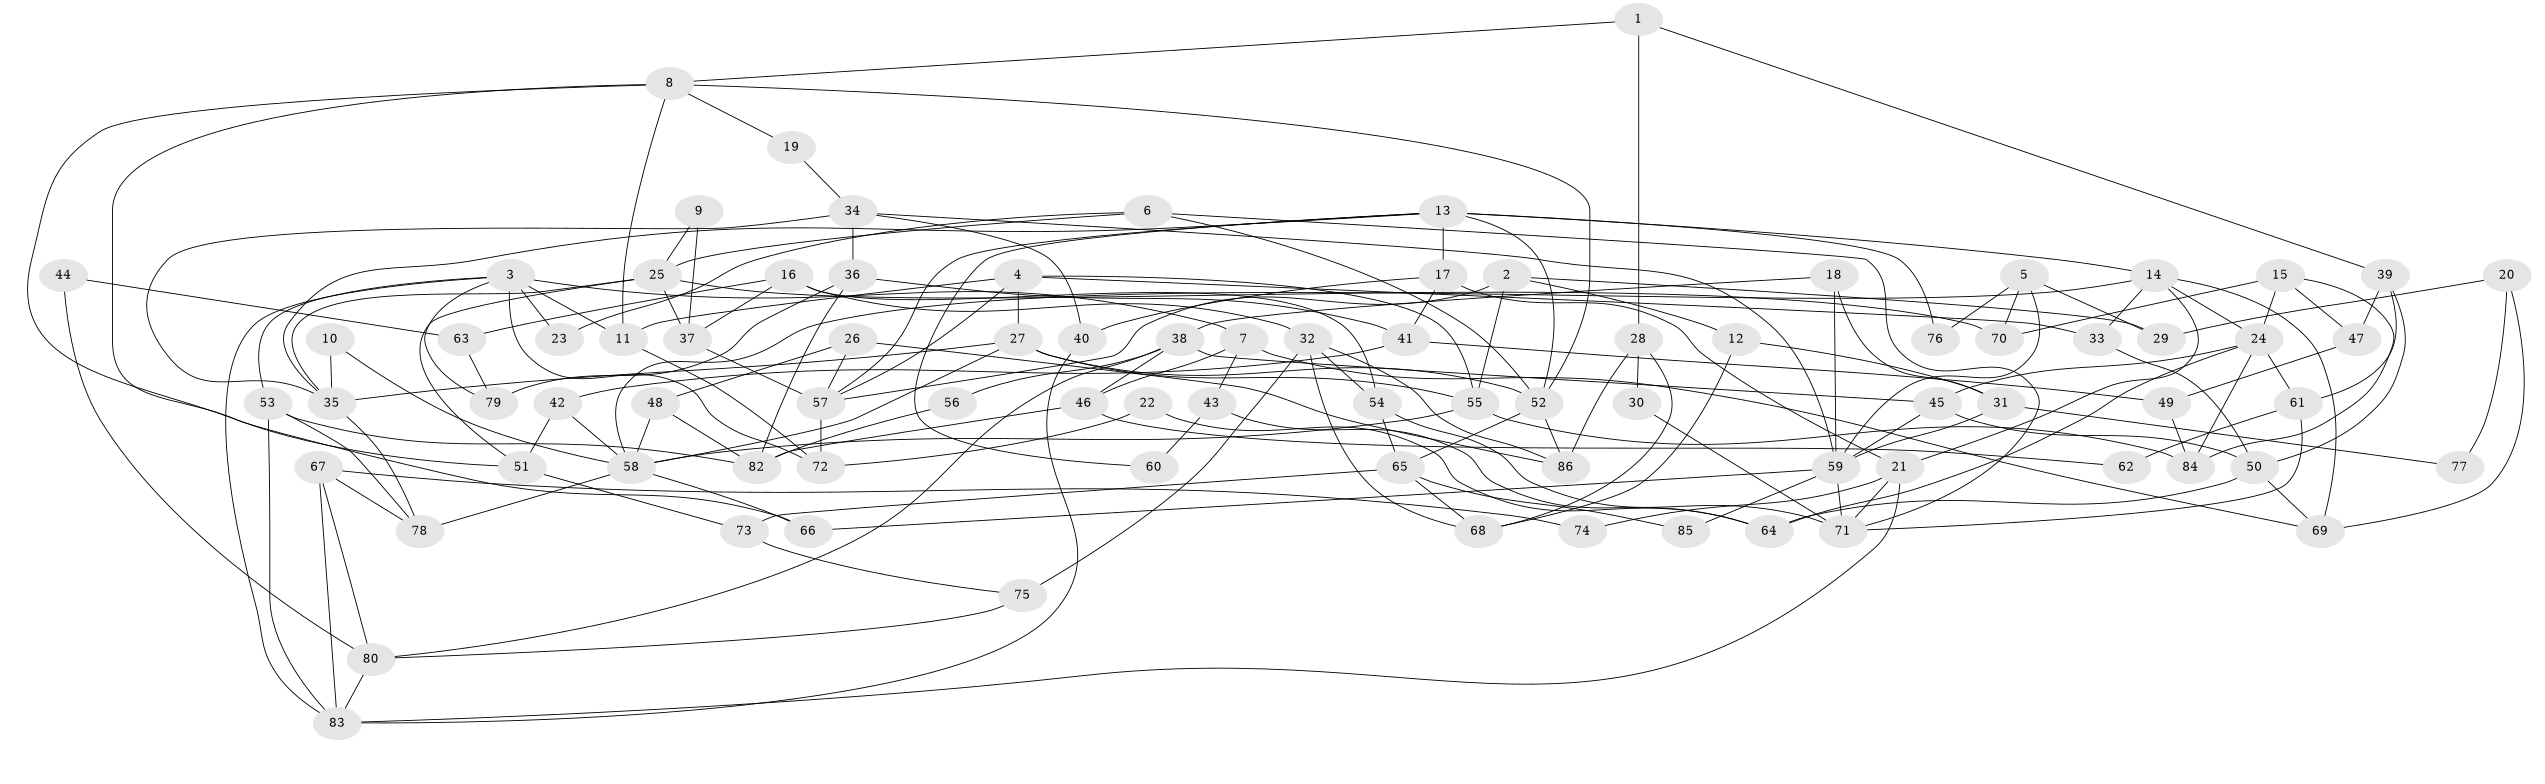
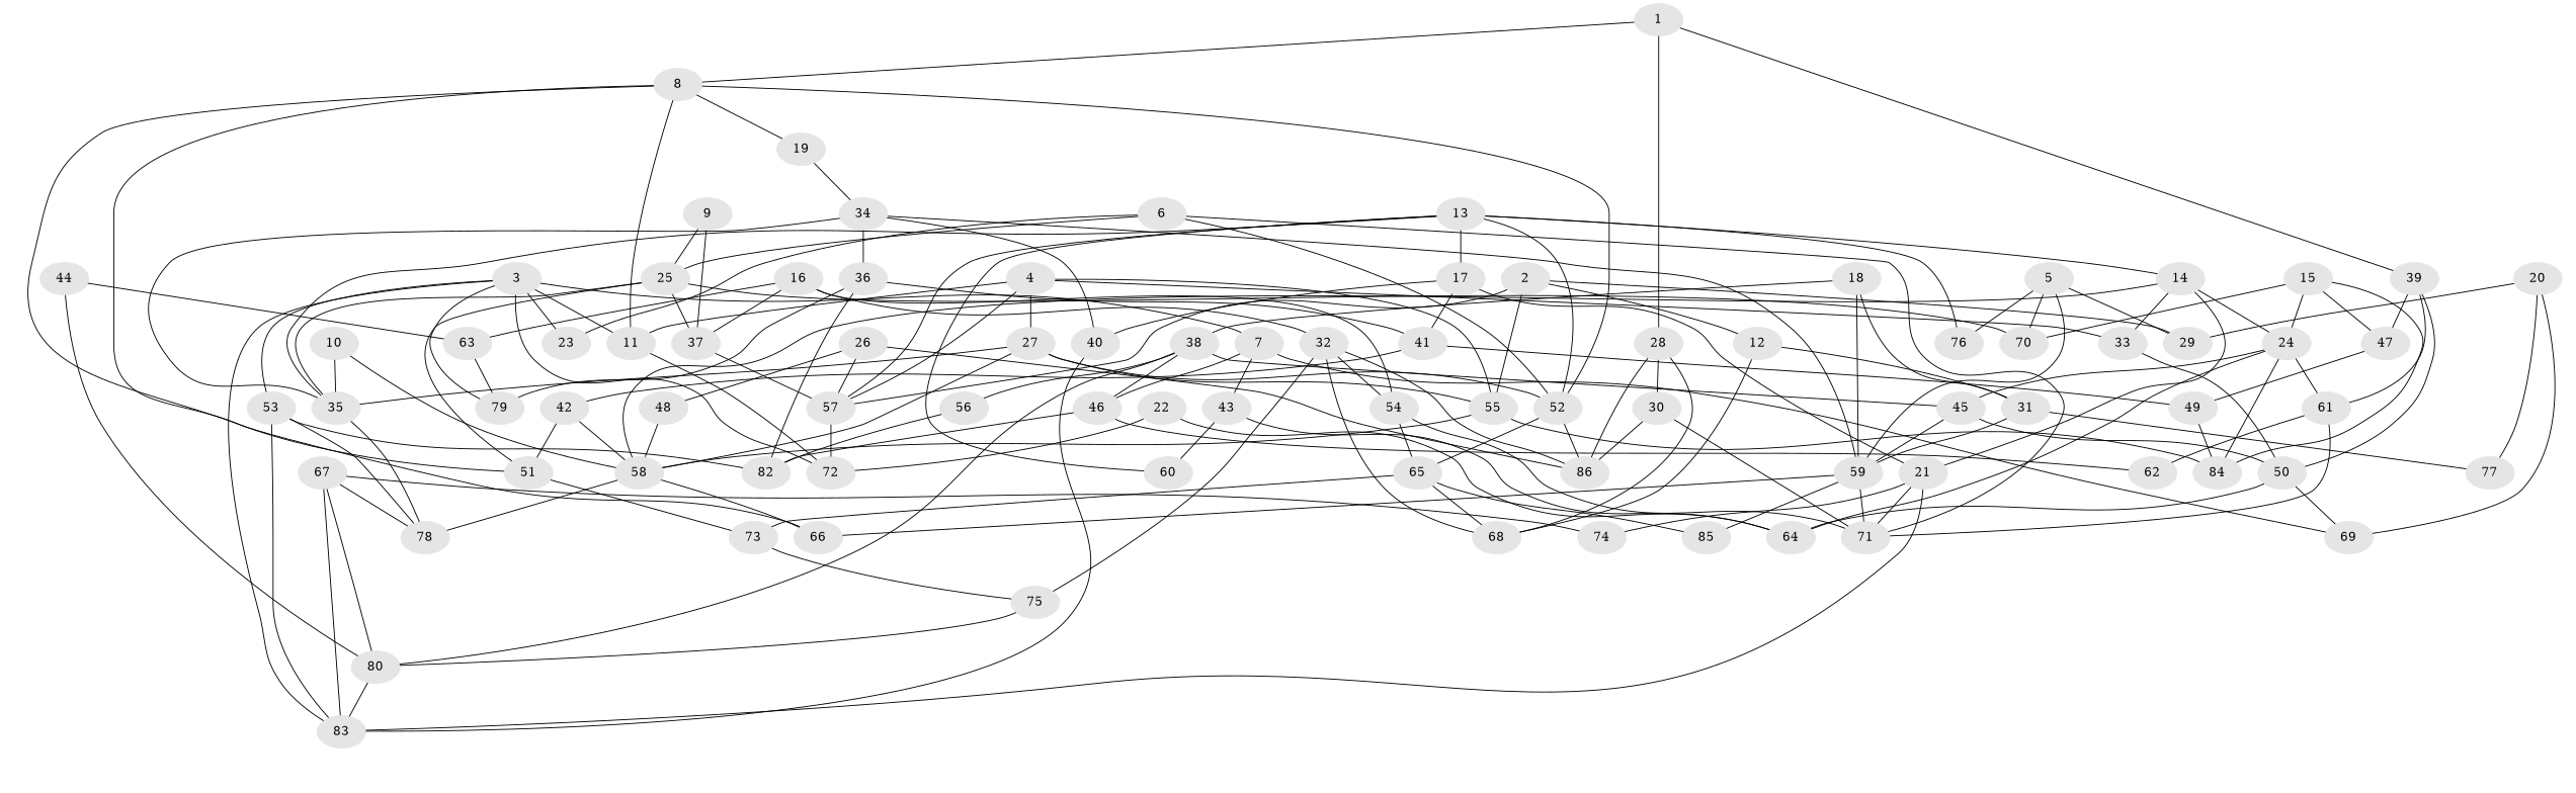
  graph {
    node [color=gray90 style=filled]
    1
    8
    28
    39
    11
    52
    19
    51
    66
    68
    86
    30
    47
    61
    50
    2
    12
    29
    55
    57
    31
    58
    84
    72
    3
    7
    23
    53
    79
    83
    43
    46
    69
    78
    82
    4
    27
    33
    35
    5
    59
    70
    76
    71
    85
    6
    25
    37
    65
    60
    64
    62
    34
    73
    9
    10
    77
    13
    14
    17
    21
    24
    40
    41
    74
    45
    15
    49
    16
    32
    54
    63
    75
    42
    18
    38
    56
    80
    36
    20
    22
    26
    48
    44
    67
    1 -- 8
    1 -- 28
    1 -- 39
    8 -- 11
    8 -- 52
    8 -- 19
    8 -- 51
    8 -- 66
    28 -- 68
    28 -- 86
    28 -- 30
    39 -- 47
    39 -- 61
    39 -- 50
    11 -- 72
    52 -- 86
    52 -- 65
    19 -- 34
    51 -- 73
+   30 -- 86
    30 -- 71
    47 -- 49
    61 -- 71
    61 -- 62
    50 -- 69
    50 -- 64
    2 -- 12
    2 -- 29
    2 -- 55
    2 -- 57
    12 -- 68
    12 -- 31
    55 -- 58
    55 -- 84
    57 -- 72
    31 -- 59
    31 -- 77
    58 -- 66
    58 -- 78
    3 -- 11
    3 -- 72
    3 -- 7
    3 -- 23
    3 -- 53
    3 -- 79
    3 -- 83
    7 -- 43
    7 -- 46
    7 -- 69
    53 -- 83
    53 -- 78
    53 -- 82
    43 -- 60
    43 -- 64
    46 -- 82
    46 -- 62
    4 -- 11
    4 -- 55
    4 -- 57
    4 -- 27
    4 -- 33
    27 -- 52
    27 -- 55
    27 -- 58
    27 -- 35
    33 -- 50
    35 -- 78
    5 -- 29
    5 -- 59
    5 -- 70
    5 -- 76
    59 -- 66
    59 -- 71
    59 -- 85
    6 -- 52
    6 -- 23
    6 -- 71
    6 -- 25
    25 -- 51
    25 -- 35
    25 -- 70
    25 -- 37
    37 -- 57
    65 -- 68
    65 -- 85
    65 -- 73
    34 -- 35
    34 -- 59
    34 -- 40
    34 -- 36
    73 -- 75
    9 -- 25
    9 -- 37
    10 -- 58
    10 -- 35
    13 -- 52
    13 -- 57
    13 -- 35
    13 -- 76
    13 -- 60
    13 -- 14
    13 -- 17
    14 -- 58
-   14 -- 69
    14 -- 33
    14 -- 21
    14 -- 24
    17 -- 21
    17 -- 40
    17 -- 41
    21 -- 83
    21 -- 71
    21 -- 74
    24 -- 61
    24 -- 84
    24 -- 64
    24 -- 45
    40 -- 83
    41 -- 49
    41 -- 42
    45 -- 50
    45 -- 59
    15 -- 47
    15 -- 84
    15 -- 70
    15 -- 24
    49 -- 84
    16 -- 37
    16 -- 32
    16 -- 54
    16 -- 63
    32 -- 68
    32 -- 86
    32 -- 54
    32 -- 75
    54 -- 71
    54 -- 65
    63 -- 79
    75 -- 80
    42 -- 51
    42 -- 58
    18 -- 31
    18 -- 59
    18 -- 38
    38 -- 46
    38 -- 45
    38 -- 56
    38 -- 80
    56 -- 82
    80 -- 83
    36 -- 79
    36 -- 82
    36 -- 41
    20 -- 29
    20 -- 69
    20 -- 77
    22 -- 72
    22 -- 64
    26 -- 86
    26 -- 57
    26 -- 48
    48 -- 58
-   48 -- 82
    44 -- 63
    44 -- 80
    67 -- 83
    67 -- 78
    67 -- 74
    67 -- 80
  }
